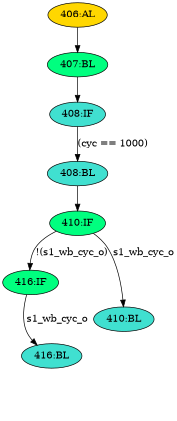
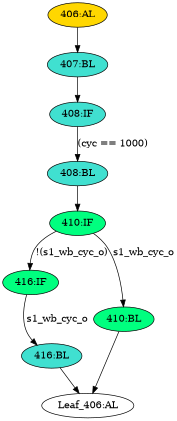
  strict digraph {
    node [fillcolor=turquoise statements="[]" style=filled typ=Block]
    edge [cond="[]" lineno=None]
    n1 [ast="<pyverilog.vparser.ast.Block object at 0x7f88e956db50>" label="416:BL"]
+   n2 [def_var="[]" label="Leaf_406:AL" fillcolor="" statements="" style="" typ=""]
    n3 [ast="<pyverilog.vparser.ast.Always object at 0x7f88e9571110>" clk_sens=True fillcolor=gold label="406:AL" sens="['wb_clk_i']" typ=Always use_var="['cnt', 's1_wb_cyc_o', 's2_wb_cyc_o']"]
-   n4 [ast="<pyverilog.vparser.ast.Block object at 0x7f88e9571210>" fillcolor=springgreen label="407:BL"]
+   n4 [ast="<pyverilog.vparser.ast.Block object at 0x7f88e9571210>" label="407:BL"]
    n5 [ast="<pyverilog.vparser.ast.IfStatement object at 0x7f88e9571250>" label="408:IF" typ=IfStatement]
    n6 [ast="<pyverilog.vparser.ast.Block object at 0x7f88e9571310>" label="408:BL"]
    n7 [ast="<pyverilog.vparser.ast.IfStatement object at 0x7f88e9571450>" fillcolor=springgreen label="410:IF" typ=IfStatement]
    n8 [ast="<pyverilog.vparser.ast.IfStatement object at 0x7f88e9571490>" fillcolor=springgreen label="416:IF" typ=IfStatement]
-   n9 [ast="<pyverilog.vparser.ast.Block object at 0x7f88e9571510>" label="410:BL"]
+   n9 [ast="<pyverilog.vparser.ast.Block object at 0x7f88e9571510>" fillcolor=springgreen label="410:BL"]
+   n1 -> n2
    n3 -> n4
    n4 -> n5
    n5 -> n6 [cond="['cnt']" label="(cyc == 1000)" lineno=408]
    n6 -> n7
    n7 -> n8 [cond="['s1_wb_cyc_o']" label="!(s1_wb_cyc_o)" lineno=410]
    n7 -> n9 [cond="['s1_wb_cyc_o']" label=s1_wb_cyc_o lineno=410]
    n8 -> n1 [cond="['s2_wb_cyc_o']" label=s1_wb_cyc_o lineno=416]
+   n9 -> n2
  }
